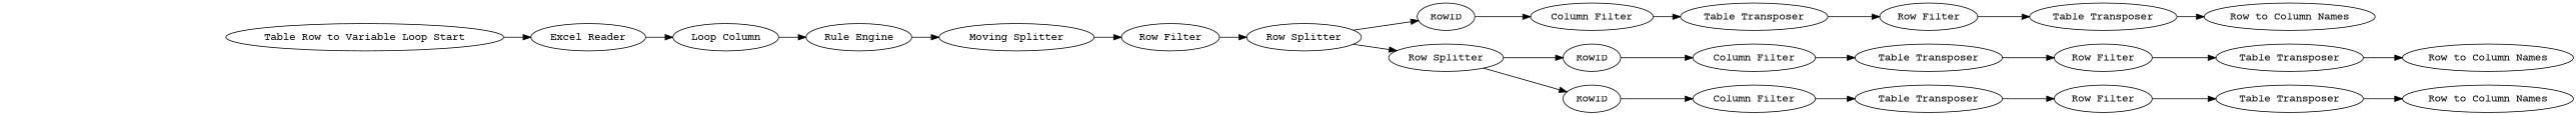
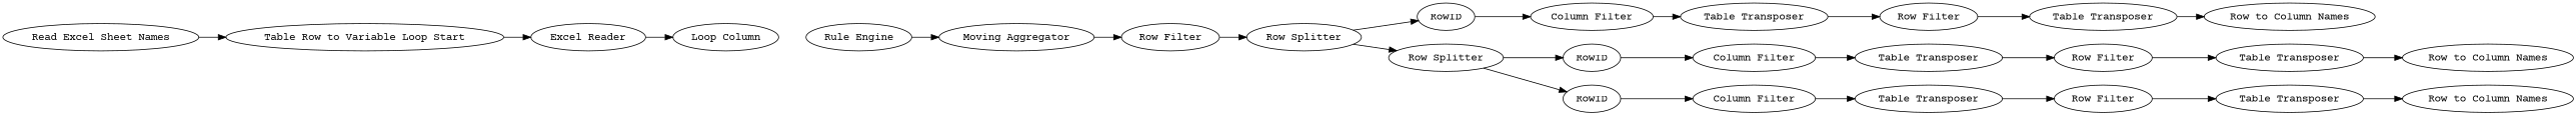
  digraph {
    fontname="Courier Prime"
    rankdir=LR
    node [fontname="Courier Prime"]
    edge [fontname="Courier Prime"]
    n1 [label="Excel Reader"]
    n2 [label="Loop Column"]
    n3 [label="Rule Engine"]
+   n4 [label="Read Excel Sheet Names"]
    n5 [label="Table Row to Variable Loop Start"]
-   n6 [label="Moving Splitter"]
+   n6 [label="Moving Aggregator"]
    n7 [label="Row Filter"]
    n8 [label="Row Splitter"]
    n9 [label=RowID]
    n10 [label="Row Splitter"]
    n11 [label="Column Filter"]
    n12 [label=RowID]
    n13 [label=RowID]
    n14 [label="Table Transposer"]
    n15 [label="Row Filter"]
    n16 [label="Table Transposer"]
    n17 [label="Row to Column Names"]
    n18 [label="Column Filter"]
    n19 [label="Table Transposer"]
    n20 [label="Row Filter"]
    n21 [label="Row to Column Names"]
    n22 [label="Table Transposer"]
    n23 [label="Column Filter"]
    n24 [label="Table Transposer"]
    n25 [label="Row Filter"]
    n26 [label="Row to Column Names"]
    n27 [label="Table Transposer"]
    n1 -> n2
-   n2 -> n3
    n3 -> n6
+   n4 -> n5
    n5 -> n1
    n6 -> n7
    n7 -> n8
    n8 -> n9
    n8 -> n10
    n9 -> n11
    n10 -> n12
    n10 -> n13
    n11 -> n14
    n12 -> n18
    n13 -> n23
    n14 -> n15
    n15 -> n16
    n16 -> n17
    n18 -> n19
    n19 -> n20
    n20 -> n22
    n22 -> n21
    n23 -> n24
    n24 -> n25
    n25 -> n27
    n27 -> n26
  }
